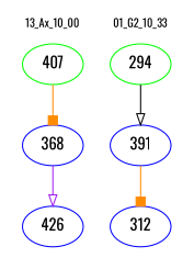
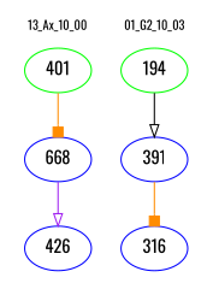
  digraph {
    fontname=Oswald
    node [color=blue fontname=Oswald]
    edge [arrowhead=box color=darkorange fontname=Oswald]
-   n1 [color=green label=407]
-   n2 [label=368]
+   n1 [color=green label=401]
+   n2 [label=668]
    n3 [label=426]
-   n4 [color=green label=294]
+   n4 [color=green label=194]
    n5 [label=391]
-   n6 [label=312]
+   n6 [label=316]
    subgraph cluster_1 {
      color=white
      fontsize=10
      label="13_Ax_10_00"
      n1
      n2
      n3
    }
    subgraph cluster_2 {
      color=white
      fontsize=10
-     label="01_G2_10_33"
+     label="01_G2_10_03"
      n4
      n5
      n6
    }
    n1 -> n2
    n2 -> n3 [arrowhead=onormal color=purple]
    n4 -> n5 [arrowhead=onormal color=black]
    n5 -> n6
  }
